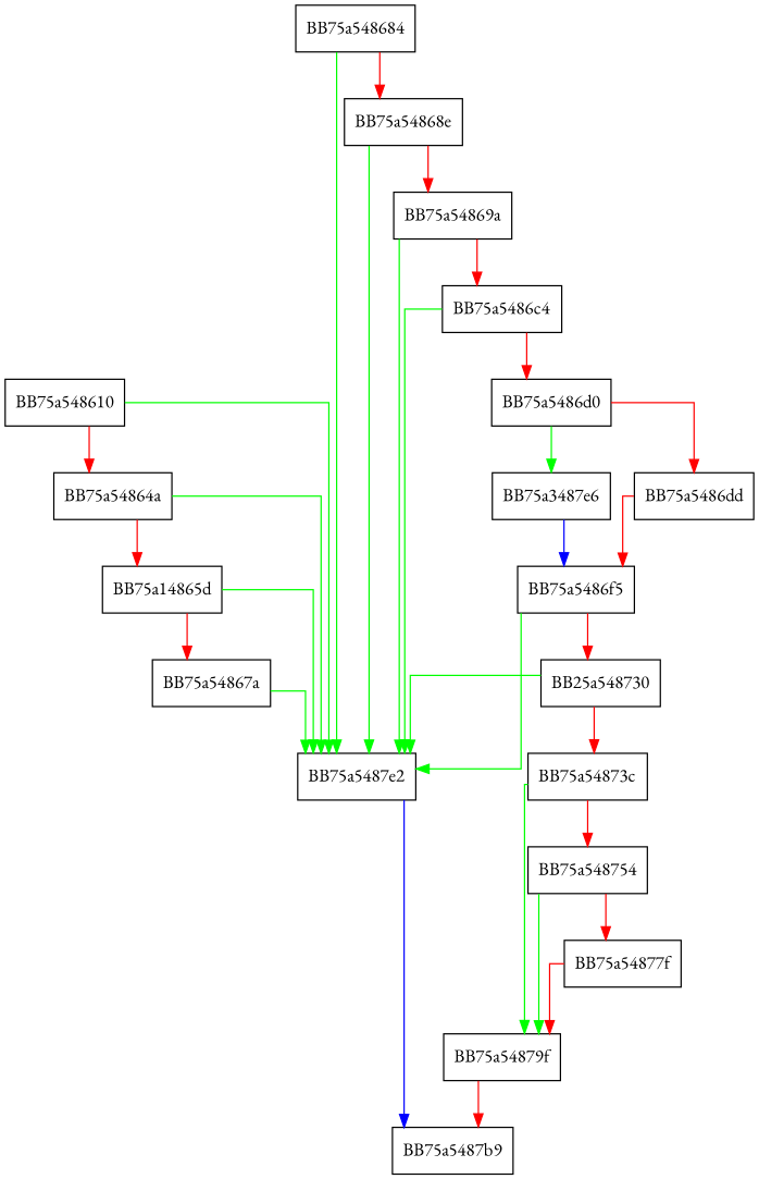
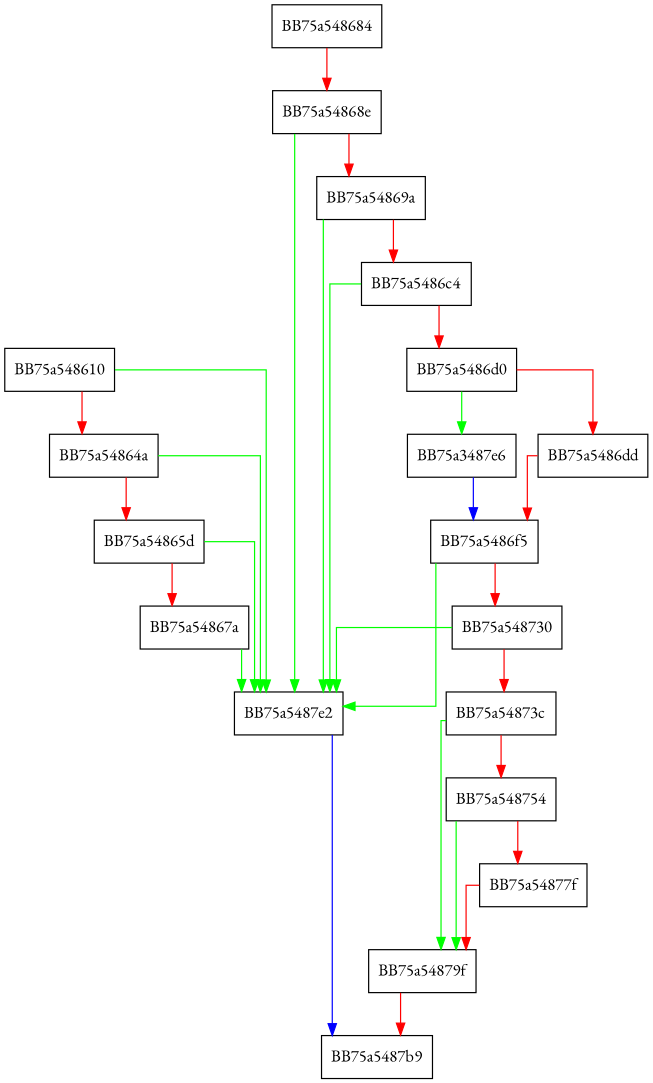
  digraph {
    fontname="EB Garamond"
    splines=ortho
    node [fontname="EB Garamond" shape=box]
    edge [color=red fontname="EB Garamond"]
    BB75a548610
    BB75a5487e2
    BB75a54864a
    BB75a5487b9
-   BB75a54865d [label=BB75a14865d]
+   BB75a54865d
    BB75a54867a
    BB75a548684
    BB75a54868e
    BB75a54869a
    BB75a5486c4
    BB75a5486d0
    n12 [label=BB75a3487e6]
    BB75a5486dd
    BB75a5486f5
-   BB75a548730 [label=BB25a548730]
+   BB75a548730
    BB75a54873c
    BB75a54879f
    BB75a548754
    BB75a54877f
    BB75a548610 -> BB75a5487e2 [color=green]
    BB75a548610 -> BB75a54864a
    BB75a5487e2 -> BB75a5487b9 [color=blue]
    BB75a54864a -> BB75a5487e2 [color=green]
    BB75a54864a -> BB75a54865d
    BB75a54865d -> BB75a5487e2 [color=green]
    BB75a54865d -> BB75a54867a
    BB75a54867a -> BB75a5487e2 [color=green]
-   BB75a548684 -> BB75a5487e2 [color=green]
    BB75a548684 -> BB75a54868e
    BB75a54868e -> BB75a5487e2 [color=green]
    BB75a54868e -> BB75a54869a
    BB75a54869a -> BB75a5487e2 [color=green]
    BB75a54869a -> BB75a5486c4
    BB75a5486c4 -> BB75a5487e2 [color=green]
    BB75a5486c4 -> BB75a5486d0
    BB75a5486d0 -> n12 [color=green]
    BB75a5486d0 -> BB75a5486dd
    n12 -> BB75a5486f5 [color=blue]
    BB75a5486dd -> BB75a5486f5
    BB75a5486f5 -> BB75a5487e2 [color=green]
    BB75a5486f5 -> BB75a548730
    BB75a548730 -> BB75a5487e2 [color=green]
    BB75a548730 -> BB75a54873c
    BB75a54873c -> BB75a54879f [color=green]
    BB75a54873c -> BB75a548754
    BB75a54879f -> BB75a5487b9
    BB75a548754 -> BB75a54879f [color=green]
    BB75a548754 -> BB75a54877f
    BB75a54877f -> BB75a54879f
  }
